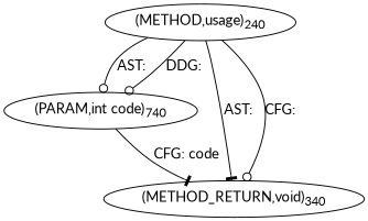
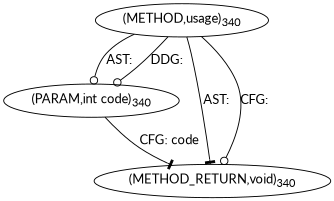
  digraph {
    fontname=Lato
    node [fontname=Lato]
    edge [arrowhead=odot fontname=Lato]
-   n1 [label=<(METHOD,usage)<SUB>240</SUB>>]
-   n2 [label=<(PARAM,int code)<SUB>740</SUB>>]
+   n1 [label=<(METHOD,usage)<SUB>340</SUB>>]
+   n2 [label=<(PARAM,int code)<SUB>340</SUB>>]
    n3 [label=<(METHOD_RETURN,void)<SUB>340</SUB>>]
    n1 -> n2 [label="AST: "]
    n1 -> n2 [label="DDG: "]
    n1 -> n3 [arrowhead=tee label="AST: "]
    n1 -> n3 [label="CFG: "]
    n2 -> n3 [arrowhead=tee label="CFG: code"]
  }
